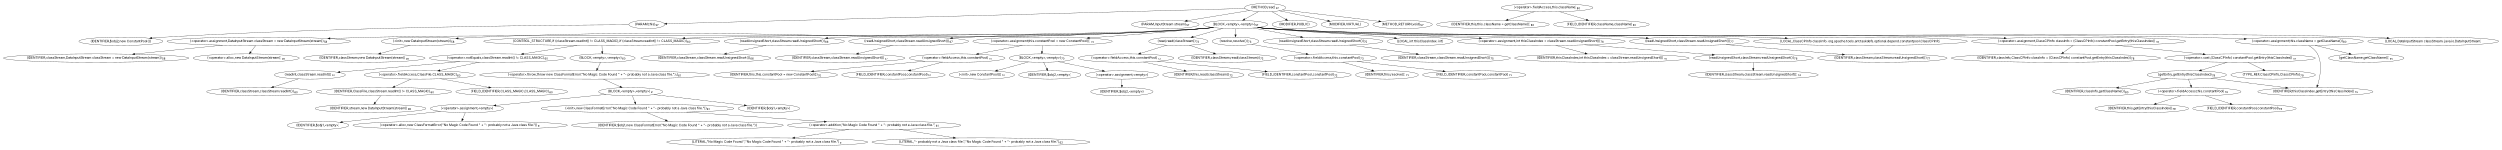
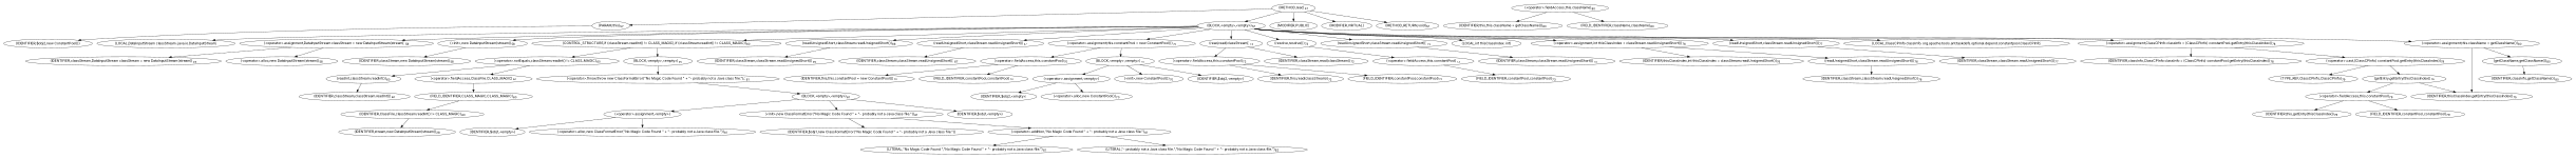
  digraph {
    fontname=Inter
    node [fontname=Inter]
    edge [fontname=Inter]
    n1 [label=<(METHOD,read)<SUB>57</SUB>>]
    n2 [label=<(PARAM,this)<SUB>57</SUB>>]
-   n3 [label=<(PARAM,InputStream stream)<SUB>57</SUB>>]
    n4 [label=<(BLOCK,&lt;empty&gt;,&lt;empty&gt;)<SUB>57</SUB>>]
    n5 [label=<(MODIFIER,PUBLIC)>]
    n6 [label=<(MODIFIER,VIRTUAL)>]
    n7 [label=<(METHOD_RETURN,void)<SUB>57</SUB>>]
    n8 [label=<(IDENTIFIER,$obj2,new ConstantPool())>]
    n9 [label=<(LOCAL,DataInputStream classStream: java.io.DataInputStream)>]
    n10 [label=<(&lt;operator&gt;.assignment,DataInputStream classStream = new DataInputStream(stream))<SUB>58</SUB>>]
    n11 [label=<(&lt;init&gt;,new DataInputStream(stream))<SUB>58</SUB>>]
    n12 [label=<(CONTROL_STRUCTURE,if (classStream.readInt() != CLASS_MAGIC),if (classStream.readInt() != CLASS_MAGIC))<SUB>60</SUB>>]
    n13 [label=<(readUnsignedShort,classStream.readUnsignedShort())<SUB>66</SUB>>]
    n14 [label=<(readUnsignedShort,classStream.readUnsignedShort())<SUB>67</SUB>>]
    n15 [label=<(&lt;operator&gt;.assignment,this.constantPool = new ConstantPool())<SUB>70</SUB>>]
    n16 [label=<(read,read(classStream))<SUB>72</SUB>>]
    n17 [label=<(resolve,resolve())<SUB>73</SUB>>]
    n18 [label=<(readUnsignedShort,classStream.readUnsignedShort())<SUB>75</SUB>>]
    n19 [label=<(LOCAL,int thisClassIndex: int)>]
    n20 [label=<(&lt;operator&gt;.assignment,int thisClassIndex = classStream.readUnsignedShort())<SUB>76</SUB>>]
    n21 [label=<(readUnsignedShort,classStream.readUnsignedShort())<SUB>77</SUB>>]
    n22 [label=<(LOCAL,ClassCPInfo classInfo: org.apache.tools.ant.taskdefs.optional.depend.constantpool.ClassCPInfo)>]
    n23 [label=<(&lt;operator&gt;.assignment,ClassCPInfo classInfo = (ClassCPInfo) constantPool.getEntry(thisClassIndex))<SUB>78</SUB>>]
    n24 [label=<(&lt;operator&gt;.assignment,this.className = getClassName())<SUB>80</SUB>>]
    n25 [label=<(IDENTIFIER,classStream,DataInputStream classStream = new DataInputStream(stream))<SUB>58</SUB>>]
    n26 [label=<(&lt;operator&gt;.alloc,new DataInputStream(stream))<SUB>58</SUB>>]
    n27 [label=<(IDENTIFIER,classStream,new DataInputStream(stream))<SUB>58</SUB>>]
    n28 [label=<(&lt;operator&gt;.notEquals,classStream.readInt() != CLASS_MAGIC)<SUB>60</SUB>>]
    n29 [label=<(BLOCK,&lt;empty&gt;,&lt;empty&gt;)<SUB>60</SUB>>]
    n30 [label=<(IDENTIFIER,classStream,classStream.readUnsignedShort())<SUB>66</SUB>>]
    n31 [label=<(IDENTIFIER,classStream,classStream.readUnsignedShort())<SUB>67</SUB>>]
    n32 [label=<(&lt;operator&gt;.fieldAccess,this.constantPool)<SUB>70</SUB>>]
    n33 [label=<(BLOCK,&lt;empty&gt;,&lt;empty&gt;)<SUB>70</SUB>>]
    n34 [label=<(&lt;operator&gt;.fieldAccess,this.constantPool)<SUB>72</SUB>>]
    n35 [label=<(IDENTIFIER,classStream,read(classStream))<SUB>72</SUB>>]
    n36 [label=<(&lt;operator&gt;.fieldAccess,this.constantPool)<SUB>73</SUB>>]
    n37 [label=<(IDENTIFIER,classStream,classStream.readUnsignedShort())<SUB>75</SUB>>]
    n38 [label=<(IDENTIFIER,thisClassIndex,int thisClassIndex = classStream.readUnsignedShort())<SUB>76</SUB>>]
    n39 [label=<(readUnsignedShort,classStream.readUnsignedShort())<SUB>76</SUB>>]
    n40 [label=<(IDENTIFIER,classStream,classStream.readUnsignedShort())<SUB>77</SUB>>]
    n41 [label=<(IDENTIFIER,classInfo,ClassCPInfo classInfo = (ClassCPInfo) constantPool.getEntry(thisClassIndex))<SUB>78</SUB>>]
    n42 [label=<(&lt;operator&gt;.cast,(ClassCPInfo) constantPool.getEntry(thisClassIndex))<SUB>79</SUB>>]
    n43 [label=<(IDENTIFIER,thisClassIndex,getEntry(thisClassIndex))<SUB>75</SUB>>]
    n44 [label=<(getClassName,getClassName())<SUB>80</SUB>>]
    n45 [label=<(IDENTIFIER,stream,new DataInputStream(stream))<SUB>28</SUB>>]
    n46 [label=<(readInt,classStream.readInt())<SUB>60</SUB>>]
    n47 [label=<(&lt;operator&gt;.fieldAccess,ClassFile.CLASS_MAGIC)<SUB>60</SUB>>]
    n48 [label=<(&lt;operator&gt;.throw,throw new ClassFormatError(&quot;No Magic Code Found &quot; + &quot;- probably not a Java class file.&quot;);)<SUB>61</SUB>>]
    n49 [label=<(IDENTIFIER,classStream,classStream.readInt())<SUB>60</SUB>>]
    n50 [label=<(IDENTIFIER,ClassFile,classStream.readInt() != CLASS_MAGIC)<SUB>60</SUB>>]
    n51 [label=<(FIELD_IDENTIFIER,CLASS_MAGIC,CLASS_MAGIC)<SUB>60</SUB>>]
    n52 [label=<(BLOCK,&lt;empty&gt;,&lt;empty&gt;)<SUB>61</SUB>>]
    n53 [label=<(&lt;operator&gt;.assignment,&lt;empty&gt;)>]
    n54 [label=<(&lt;init&gt;,new ClassFormatError(&quot;No Magic Code Found &quot; + &quot;- probably not a Java class file.&quot;))<SUB>61</SUB>>]
    n55 [label=<(IDENTIFIER,$obj1,&lt;empty&gt;)>]
    n56 [label=<(IDENTIFIER,$obj1,&lt;empty&gt;)>]
    n57 [label=<(&lt;operator&gt;.alloc,new ClassFormatError(&quot;No Magic Code Found &quot; + &quot;- probably not a Java class file.&quot;))<SUB>61</SUB>>]
    n58 [label=<(IDENTIFIER,$obj1,new ClassFormatError(&quot;No Magic Code Found &quot; + &quot;- probably not a Java class file.&quot;))>]
    n59 [label=<(&lt;operator&gt;.addition,&quot;No Magic Code Found &quot; + &quot;- probably not a Java class file.&quot;)<SUB>61</SUB>>]
    n60 [label=<(LITERAL,&quot;No Magic Code Found &quot;,&quot;No Magic Code Found &quot; + &quot;- probably not a Java class file.&quot;)<SUB>61</SUB>>]
    n61 [label=<(LITERAL,&quot;- probably not a Java class file.&quot;,&quot;No Magic Code Found &quot; + &quot;- probably not a Java class file.&quot;)<SUB>62</SUB>>]
    n62 [label=<(IDENTIFIER,this,this.constantPool = new ConstantPool())<SUB>70</SUB>>]
    n63 [label=<(FIELD_IDENTIFIER,constantPool,constantPool)<SUB>70</SUB>>]
    n64 [label=<(&lt;operator&gt;.assignment,&lt;empty&gt;)>]
    n65 [label=<(&lt;init&gt;,new ConstantPool())<SUB>70</SUB>>]
    n66 [label=<(IDENTIFIER,$obj2,&lt;empty&gt;)>]
    n67 [label=<(IDENTIFIER,$obj2,&lt;empty&gt;)>]
+   n68 [label=<(&lt;operator&gt;.alloc,new ConstantPool())<SUB>70</SUB>>]
    n69 [label=<(IDENTIFIER,this,read(classStream))<SUB>72</SUB>>]
    n70 [label=<(FIELD_IDENTIFIER,constantPool,constantPool)<SUB>72</SUB>>]
-   n71 [label=<(IDENTIFIER,this,resolve())<SUB>73</SUB>>]
    n72 [label=<(FIELD_IDENTIFIER,constantPool,constantPool)<SUB>73</SUB>>]
    n73 [label=<(IDENTIFIER,classStream,classStream.readUnsignedShort())<SUB>76</SUB>>]
    n74 [label=<(TYPE_REF,ClassCPInfo,ClassCPInfo)<SUB>79</SUB>>]
    n75 [label=<(getEntry,getEntry(thisClassIndex))<SUB>79</SUB>>]
    n76 [label=<(&lt;operator&gt;.fieldAccess,this.constantPool)<SUB>79</SUB>>]
    n77 [label=<(IDENTIFIER,this,getEntry(thisClassIndex))<SUB>79</SUB>>]
    n78 [label=<(FIELD_IDENTIFIER,constantPool,constantPool)<SUB>79</SUB>>]
    n79 [label=<(&lt;operator&gt;.fieldAccess,this.className)<SUB>80</SUB>>]
    n80 [label=<(IDENTIFIER,this,this.className = getClassName())<SUB>80</SUB>>]
    n81 [label=<(FIELD_IDENTIFIER,className,className)<SUB>80</SUB>>]
    n82 [label=<(IDENTIFIER,classInfo,getClassName())<SUB>80</SUB>>]
    n1 -> n2
-   n1 -> n3
    n1 -> n4
    n1 -> n5
    n1 -> n6
    n1 -> n7
    n2 -> n8
    n4 -> n9
    n4 -> n10
    n4 -> n11
    n4 -> n12
    n4 -> n13
    n4 -> n14
    n4 -> n15
    n4 -> n16
    n4 -> n17
    n4 -> n18
    n4 -> n19
    n4 -> n20
    n4 -> n21
    n4 -> n22
    n4 -> n23
    n4 -> n24
    n10 -> n25
    n10 -> n26
    n11 -> n27
    n12 -> n28
    n12 -> n29
    n13 -> n30
    n14 -> n31
    n15 -> n32
    n15 -> n33
    n16 -> n34
    n16 -> n35
    n17 -> n36
    n18 -> n37
    n20 -> n38
    n20 -> n39
    n21 -> n40
    n23 -> n41
    n23 -> n42
    n24 -> n43
    n24 -> n44
    n28 -> n46
    n28 -> n47
    n29 -> n48
    n32 -> n62
    n32 -> n63
    n33 -> n64
    n33 -> n65
    n33 -> n66
    n34 -> n69
    n34 -> n70
-   n36 -> n71
    n36 -> n72
    n39 -> n73
    n42 -> n74
    n42 -> n75
-   n75 -> n82
+   n44 -> n82
    n46 -> n49
-   n47 -> n50
+   n51 -> n50
    n47 -> n51
    n48 -> n52
    n50 -> n45
    n52 -> n53
    n52 -> n54
    n52 -> n55
    n53 -> n56
    n53 -> n57
    n54 -> n58
    n54 -> n59
    n59 -> n60
    n59 -> n61
    n64 -> n67
+   n64 -> n68
    n75 -> n43
    n75 -> n76
    n76 -> n77
    n76 -> n78
    n79 -> n80
    n79 -> n81
  }
